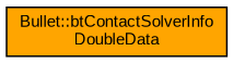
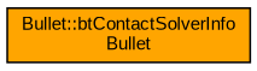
  digraph {
    rankdir=LR
    fontname="Liberation Sans"
-   n1 [color=black fillcolor=orange fontname="Liberation Sans" fontsize=10 height=0.2 label="Bullet::btContactSolverInfo\lDoubleData" shape=record style=filled width=0.4]
+   n1 [color=black fillcolor=orange fontname="Liberation Sans" fontsize=10 height=0.2 label="Bullet::btContactSolverInfo\lBullet" shape=record style=filled width=0.4]
  }
